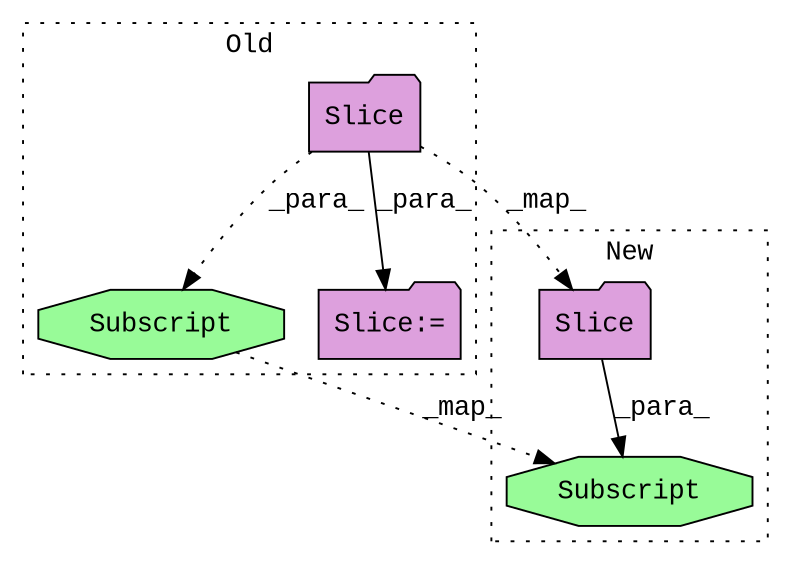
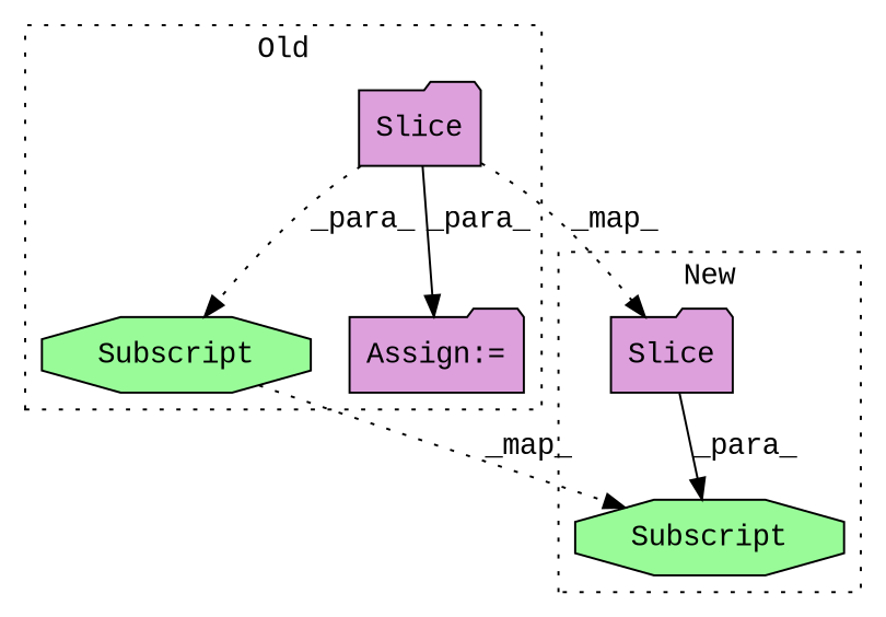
  digraph {
    fontname="Liberation Mono"
    node [a=80 shape=folder style=filled fillcolor=plum fontname="Liberation Mono"]
    edge [style=dotted fontname="Liberation Mono"]
    n1 [l=8 label=Slice s=1876]
    n2 [a=63 l="24,0" label=Subscript s="1861,0" shape=octagon fillcolor=palegreen]
-   n3 [a=68 l=3 label="Slice:=" s=1858]
+   n3 [a=68 l=3 label="Assign:=" s=1858]
    n4 [l=1 label=Slice s=1854]
    n5 [a=63 l="30,0" label=Subscript s="1833,0" shape=octagon fillcolor=palegreen]
    subgraph cluster_1 {
      label=Old
      style=dotted
      n1
      n2
      n3
    }
    subgraph cluster_2 {
      label=New
      style=dotted
      n4
      n5
    }
    n1 -> n2 [label=_para_]
    n1 -> n3 [label=_para_ style=solid]
    n1 -> n4 [label=_map_]
    n2 -> n5 [label=_map_]
    n4 -> n5 [label=_para_ style=solid]
  }
